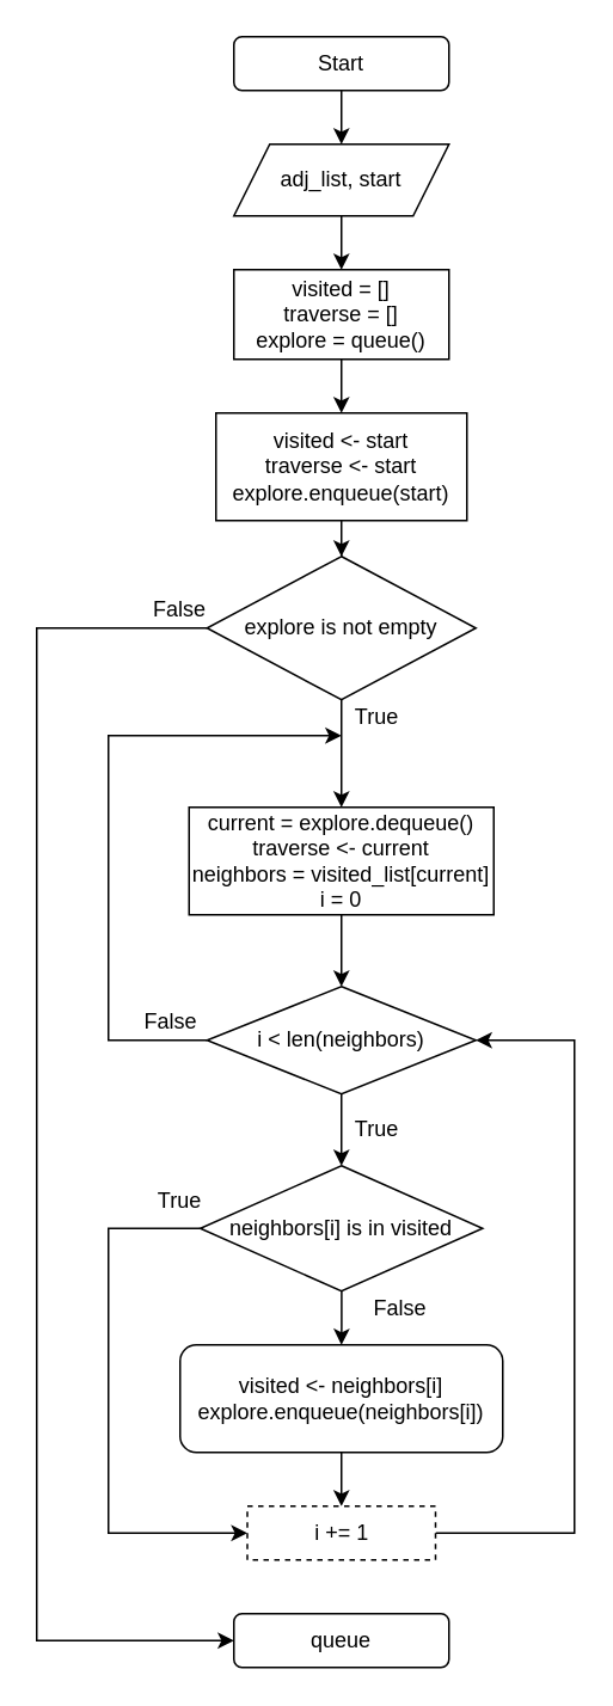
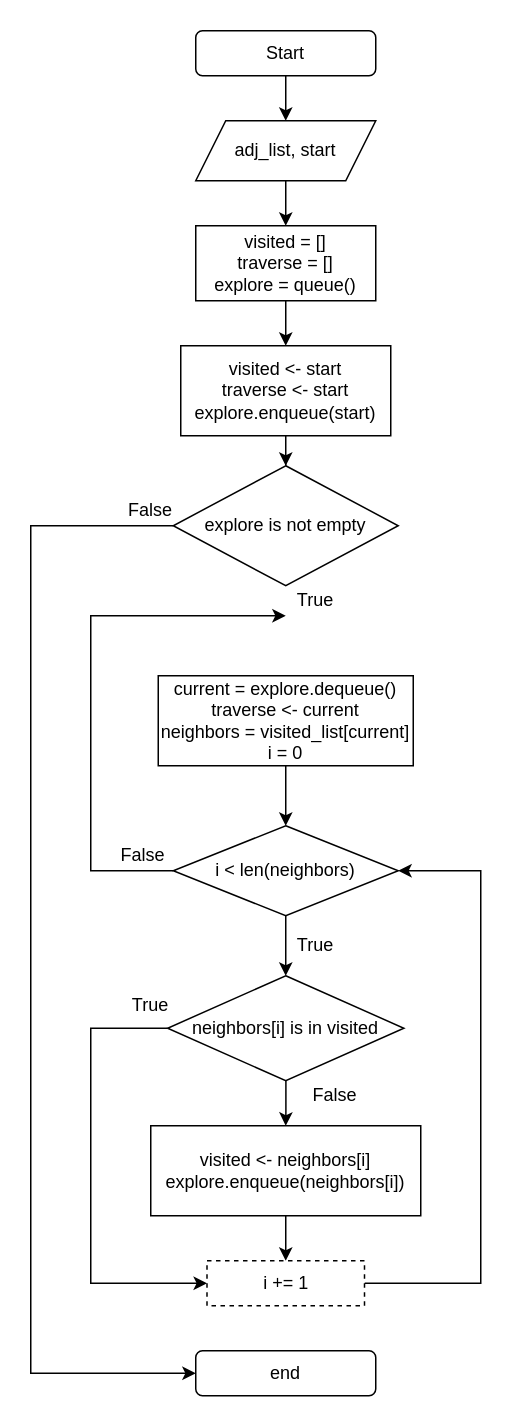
  <mxCell id="0" />
  <mxCell id="1" parent="0" />
  <mxCell id="2" style="edgeStyle=orthogonalEdgeStyle;rounded=0;orthogonalLoop=1;jettySize=auto;html=1;" edge="1" parent="1" source="3" target="5"><mxGeometry relative="1" as="geometry" /></mxCell>
  <mxCell id="3" value="Start" style="rounded=1;whiteSpace=wrap;html=1;" vertex="1" parent="1"><mxGeometry x="130" y="20" width="120" height="30" as="geometry" /></mxCell>
  <mxCell id="4" style="edgeStyle=orthogonalEdgeStyle;rounded=0;orthogonalLoop=1;jettySize=auto;html=1;entryX=0.5;entryY=0;entryDx=0;entryDy=0;" edge="1" parent="1" source="5" target="7"><mxGeometry relative="1" as="geometry" /></mxCell>
  <mxCell id="5" value="adj_list, start" style="shape=parallelogram;perimeter=parallelogramPerimeter;whiteSpace=wrap;html=1;fixedSize=1;" vertex="1" parent="1"><mxGeometry x="130" y="80" width="120" height="40" as="geometry" /></mxCell>
  <mxCell id="6" style="edgeStyle=orthogonalEdgeStyle;rounded=0;orthogonalLoop=1;jettySize=auto;html=1;entryX=0.5;entryY=0;entryDx=0;entryDy=0;" edge="1" parent="1" source="7" target="9"><mxGeometry relative="1" as="geometry" /></mxCell>
  <mxCell id="7" value="visited = []&lt;br&gt;traverse = []&lt;br&gt;explore = queue()" style="rounded=0;whiteSpace=wrap;html=1;" vertex="1" parent="1"><mxGeometry x="130" y="150" width="120" height="50" as="geometry" /></mxCell>
  <mxCell id="8" style="edgeStyle=orthogonalEdgeStyle;rounded=0;orthogonalLoop=1;jettySize=auto;html=1;" edge="1" parent="1" source="9" target="12"><mxGeometry relative="1" as="geometry" /></mxCell>
  <mxCell id="9" value="visited &amp;lt;- start&lt;br&gt;traverse &amp;lt;- start&lt;br&gt;explore.enqueue(start)" style="rounded=0;whiteSpace=wrap;html=1;" vertex="1" parent="1"><mxGeometry x="120" y="230" width="140" height="60" as="geometry" /></mxCell>
- <mxCell id="10" style="edgeStyle=orthogonalEdgeStyle;rounded=0;orthogonalLoop=1;jettySize=auto;html=1;" edge="1" parent="1" source="12" target="14"><mxGeometry relative="1" as="geometry" /></mxCell>
  <mxCell id="11" style="edgeStyle=orthogonalEdgeStyle;rounded=0;orthogonalLoop=1;jettySize=auto;html=1;entryX=0;entryY=0.5;entryDx=0;entryDy=0;" edge="1" parent="1" source="12" target="23"><mxGeometry relative="1" as="geometry"><Array as="points"><mxPoint x="20" y="350" /><mxPoint x="20" y="915" /></Array></mxGeometry></mxCell>
  <mxCell id="12" value="explore is not empty" style="rhombus;whiteSpace=wrap;html=1;" vertex="1" parent="1"><mxGeometry x="115" y="310" width="150" height="80" as="geometry" /></mxCell>
  <mxCell id="13" style="edgeStyle=orthogonalEdgeStyle;rounded=0;orthogonalLoop=1;jettySize=auto;html=1;entryX=0.5;entryY=0;entryDx=0;entryDy=0;" edge="1" parent="1" source="14" target="17"><mxGeometry relative="1" as="geometry" /></mxCell>
  <mxCell id="14" value="current = explore.dequeue()&lt;br&gt;traverse &amp;lt;- current&lt;br&gt;neighbors = visited_list[current]&lt;br&gt;i = 0" style="rounded=0;whiteSpace=wrap;html=1;" vertex="1" parent="1"><mxGeometry x="105" y="450" width="170" height="60" as="geometry" /></mxCell>
  <mxCell id="15" style="edgeStyle=orthogonalEdgeStyle;rounded=0;orthogonalLoop=1;jettySize=auto;html=1;entryX=0.5;entryY=0;entryDx=0;entryDy=0;" edge="1" parent="1" source="17" target="20"><mxGeometry relative="1" as="geometry" /></mxCell>
  <mxCell id="16" style="edgeStyle=orthogonalEdgeStyle;rounded=0;orthogonalLoop=1;jettySize=auto;html=1;exitX=0;exitY=0.5;exitDx=0;exitDy=0;" edge="1" parent="1" source="17"><mxGeometry relative="1" as="geometry"><mxPoint x="190" y="410" as="targetPoint" /><Array as="points"><mxPoint x="60" y="580" /><mxPoint x="60" y="410" /></Array></mxGeometry></mxCell>
  <mxCell id="17" value="i &amp;lt; len(neighbors)" style="rhombus;whiteSpace=wrap;html=1;" vertex="1" parent="1"><mxGeometry x="115" y="550" width="150" height="60" as="geometry" /></mxCell>
  <mxCell id="18" style="edgeStyle=orthogonalEdgeStyle;rounded=0;orthogonalLoop=1;jettySize=auto;html=1;entryX=0.5;entryY=0;entryDx=0;entryDy=0;" edge="1" parent="1" source="20" target="22"><mxGeometry relative="1" as="geometry" /></mxCell>
  <mxCell id="19" style="edgeStyle=orthogonalEdgeStyle;rounded=0;orthogonalLoop=1;jettySize=auto;html=1;entryX=0;entryY=0.5;entryDx=0;entryDy=0;" edge="1" parent="1" source="20" target="25"><mxGeometry relative="1" as="geometry"><Array as="points"><mxPoint x="60" y="685" /><mxPoint x="60" y="855" /></Array></mxGeometry></mxCell>
  <mxCell id="20" value="neighbors[i] is in visited" style="rhombus;whiteSpace=wrap;html=1;" vertex="1" parent="1"><mxGeometry x="111.25" y="650" width="157.5" height="70" as="geometry" /></mxCell>
  <mxCell id="21" style="edgeStyle=orthogonalEdgeStyle;rounded=0;orthogonalLoop=1;jettySize=auto;html=1;entryX=0.5;entryY=0;entryDx=0;entryDy=0;" edge="1" parent="1" source="22" target="25"><mxGeometry relative="1" as="geometry" /></mxCell>
- <mxCell id="22" value="visited &amp;lt;- neighbors[i]&lt;br&gt;explore.enqueue(neighbors[i])" style="whiteSpace=wrap;html=1;rounded=1;" vertex="1" parent="1"><mxGeometry x="100" y="750" width="180" height="60" as="geometry" /></mxCell>
- <mxCell id="23" value="queue" style="rounded=1;whiteSpace=wrap;html=1;" vertex="1" parent="1"><mxGeometry x="130" y="900" width="120" height="30" as="geometry" /></mxCell>
+ <mxCell id="22" value="visited &amp;lt;- neighbors[i]&lt;br&gt;explore.enqueue(neighbors[i])" style="rounded=0;whiteSpace=wrap;html=1;" vertex="1" parent="1"><mxGeometry x="100" y="750" width="180" height="60" as="geometry" /></mxCell>
+ <mxCell id="23" value="end" style="rounded=1;whiteSpace=wrap;html=1;" vertex="1" parent="1"><mxGeometry x="130" y="900" width="120" height="30" as="geometry" /></mxCell>
  <mxCell id="24" style="edgeStyle=orthogonalEdgeStyle;rounded=0;orthogonalLoop=1;jettySize=auto;html=1;exitX=1;exitY=0.5;exitDx=0;exitDy=0;entryX=1;entryY=0.5;entryDx=0;entryDy=0;" edge="1" parent="1" source="25" target="17"><mxGeometry relative="1" as="geometry"><mxPoint x="190" y="520" as="targetPoint" /><Array as="points"><mxPoint x="320" y="855" /><mxPoint x="320" y="580" /></Array></mxGeometry></mxCell>
  <mxCell id="25" value="i += 1" style="rounded=0;whiteSpace=wrap;html=1;dashed=1;" vertex="1" parent="1"><mxGeometry x="137.5" y="840" width="105" height="30" as="geometry" /></mxCell>
  <mxCell id="26" value="False" style="text;html=1;strokeColor=none;fillColor=none;align=center;verticalAlign=middle;whiteSpace=wrap;rounded=0;" vertex="1" parent="1"><mxGeometry x="203" y="720" width="40" height="20" as="geometry" /></mxCell>
  <mxCell id="27" value="True" style="text;html=1;strokeColor=none;fillColor=none;align=center;verticalAlign=middle;whiteSpace=wrap;rounded=0;" vertex="1" parent="1"><mxGeometry x="80" y="650" width="40" height="40" as="geometry" /></mxCell>
  <mxCell id="28" value="False" style="text;html=1;strokeColor=none;fillColor=none;align=center;verticalAlign=middle;whiteSpace=wrap;rounded=0;" vertex="1" parent="1"><mxGeometry x="80" y="320" width="40" height="40" as="geometry" /></mxCell>
  <mxCell id="29" value="True" style="text;html=1;strokeColor=none;fillColor=none;align=center;verticalAlign=middle;whiteSpace=wrap;rounded=0;" vertex="1" parent="1"><mxGeometry x="190" y="380" width="40" height="40" as="geometry" /></mxCell>
  <mxCell id="30" value="True" style="text;html=1;strokeColor=none;fillColor=none;align=center;verticalAlign=middle;whiteSpace=wrap;rounded=0;" vertex="1" parent="1"><mxGeometry x="190" y="610" width="40" height="40" as="geometry" /></mxCell>
  <mxCell id="31" value="False" style="text;html=1;strokeColor=none;fillColor=none;align=center;verticalAlign=middle;whiteSpace=wrap;rounded=0;" vertex="1" parent="1"><mxGeometry x="75" y="550" width="40" height="40" as="geometry" /></mxCell>
